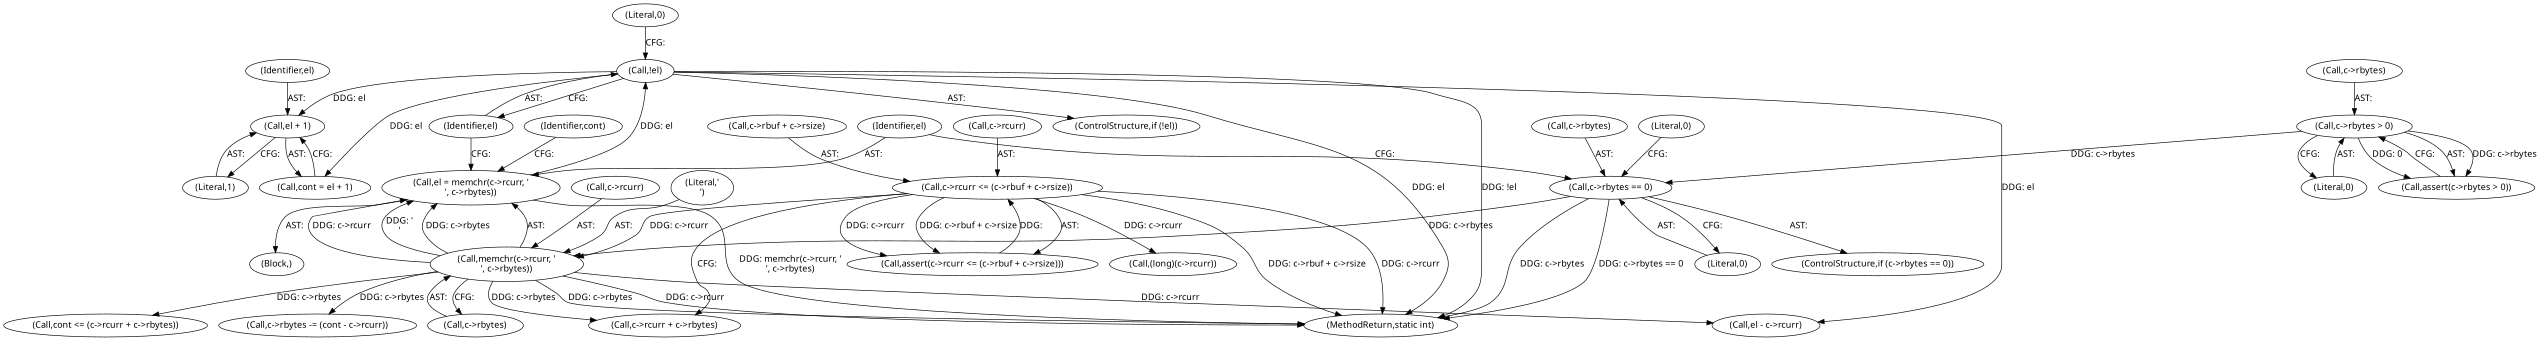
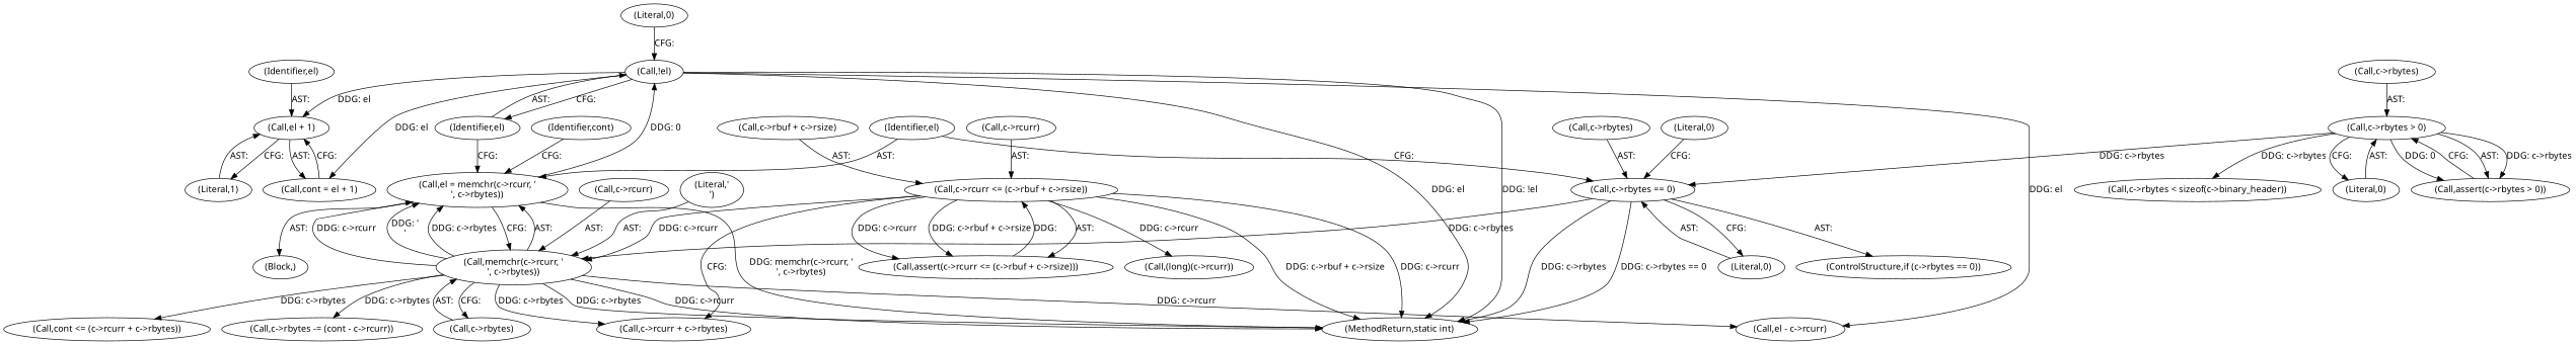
  digraph {
    fontname="Noto Sans"
    node [fontname="Noto Sans"]
    edge [fontname="Noto Sans"]
    n1 [label="(Call,el + 1)"]
    n2 [label="(Literal,1)"]
    n3 [label="(Call,cont = el + 1)"]
    n4 [label="(Call,!el)"]
    n5 [label="(Call,el - c->rcurr)"]
    n6 [label="(Identifier,el)"]
    n7 [label="(MethodReturn,static int)"]
-   n8 [label="(ControlStructure,if (!el))"]
    n9 [label="(Call,el = memchr(c->rcurr, '\n', c->rbytes))"]
    n10 [label="(Call,memchr(c->rcurr, '\n', c->rbytes))"]
    n11 [label="(Block,)"]
    n12 [label="(Call,cont <= (c->rcurr + c->rbytes))"]
    n13 [label="(Call,c->rbytes -= (cont - c->rcurr))"]
    n14 [label="(Call,c->rcurr + c->rbytes)"]
    n15 [label="(Call,c->rbytes)"]
    n16 [label="(Call,c->rcurr <= (c->rbuf + c->rsize))"]
    n17 [label="(Call,assert(c->rcurr <= (c->rbuf + c->rsize)))"]
    n18 [label="(Call,(long)(c->rcurr))"]
    n19 [label="(Call,c->rbuf + c->rsize)"]
    n20 [label="(Call,c->rbytes == 0)"]
    n21 [label="(Literal,0)"]
    n22 [label="(ControlStructure,if (c->rbytes == 0))"]
    n23 [label="(Call,c->rbytes > 0)"]
+   n24 [label="(Call,c->rbytes < sizeof(c->binary_header))"]
    n25 [label="(Literal,0)"]
    n26 [label="(Call,assert(c->rbytes > 0))"]
    n27 [label="(Call,c->rbytes)"]
    n28 [label="(Call,c->rcurr)"]
    n29 [label="(Identifier,cont)"]
    n30 [label="(Literal,'\n')"]
    n31 [label="(Call,c->rbytes)"]
    n32 [label="(Identifier,el)"]
    n33 [label="(Identifier,el)"]
    n34 [label="(Literal,0)"]
    n35 [label="(Call,c->rcurr)"]
    n36 [label="(Literal,0)"]
    n1 -> n2 [label="CFG: "]
    n1 -> n3 [label="AST: "]
    n2 -> n1 [label="AST: "]
    n3 -> n1 [label="CFG: "]
    n4 -> n1 [label="DDG: el"]
    n4 -> n3 [label="DDG: el"]
    n4 -> n5 [label="DDG: el"]
    n4 -> n6 [label="CFG: "]
    n4 -> n7 [label="DDG: !el"]
    n4 -> n7 [label="DDG: el"]
-   n4 -> n8 [label="AST: "]
    n6 -> n4 [label="AST: "]
    n6 -> n9 [label="CFG: "]
-   n9 -> n4 [label="DDG: el"]
+   n9 -> n4 [label="DDG: 0"]
    n9 -> n7 [label="DDG: memchr(c->rcurr, '\n', c->rbytes)"]
+   n9 -> n10 [label="CFG: "]
    n9 -> n11 [label="AST: "]
    n10 -> n5 [label="DDG: c->rcurr"]
    n10 -> n7 [label="DDG: c->rcurr"]
    n10 -> n7 [label="DDG: c->rbytes"]
    n10 -> n9 [label="AST: "]
    n10 -> n9 [label="DDG: c->rcurr"]
    n10 -> n9 [label="DDG: '\n'"]
    n10 -> n9 [label="DDG: c->rbytes"]
    n10 -> n12 [label="DDG: c->rbytes"]
    n10 -> n13 [label="DDG: c->rbytes"]
    n10 -> n14 [label="DDG: c->rbytes"]
    n10 -> n15 [label="CFG: "]
    n15 -> n10 [label="AST: "]
    n16 -> n7 [label="DDG: c->rbuf + c->rsize"]
    n16 -> n7 [label="DDG: c->rcurr"]
    n16 -> n10 [label="DDG: c->rcurr"]
    n16 -> n14 [label="CFG: "]
    n16 -> n17 [label="AST: "]
    n16 -> n17 [label="DDG: c->rcurr"]
    n16 -> n17 [label="DDG: c->rbuf + c->rsize"]
    n16 -> n18 [label="DDG: c->rcurr"]
    n17 -> n16 [label="DDG: "]
    n19 -> n16 [label="AST: "]
    n20 -> n7 [label="DDG: c->rbytes"]
    n20 -> n7 [label="DDG: c->rbytes == 0"]
    n20 -> n10 [label="DDG: c->rbytes"]
    n20 -> n21 [label="CFG: "]
    n20 -> n22 [label="AST: "]
    n21 -> n20 [label="AST: "]
    n23 -> n20 [label="DDG: c->rbytes"]
+   n23 -> n24 [label="DDG: c->rbytes"]
    n23 -> n25 [label="CFG: "]
    n23 -> n26 [label="AST: "]
    n23 -> n26 [label="DDG: c->rbytes"]
    n23 -> n26 [label="DDG: 0"]
    n25 -> n23 [label="AST: "]
    n26 -> n23 [label="CFG: "]
    n27 -> n20 [label="AST: "]
    n28 -> n10 [label="AST: "]
    n29 -> n9 [label="CFG: "]
    n30 -> n10 [label="AST: "]
    n31 -> n23 [label="AST: "]
    n32 -> n9 [label="AST: "]
    n32 -> n20 [label="CFG: "]
    n33 -> n1 [label="AST: "]
    n34 -> n20 [label="CFG: "]
    n35 -> n16 [label="AST: "]
    n36 -> n4 [label="CFG: "]
  }
